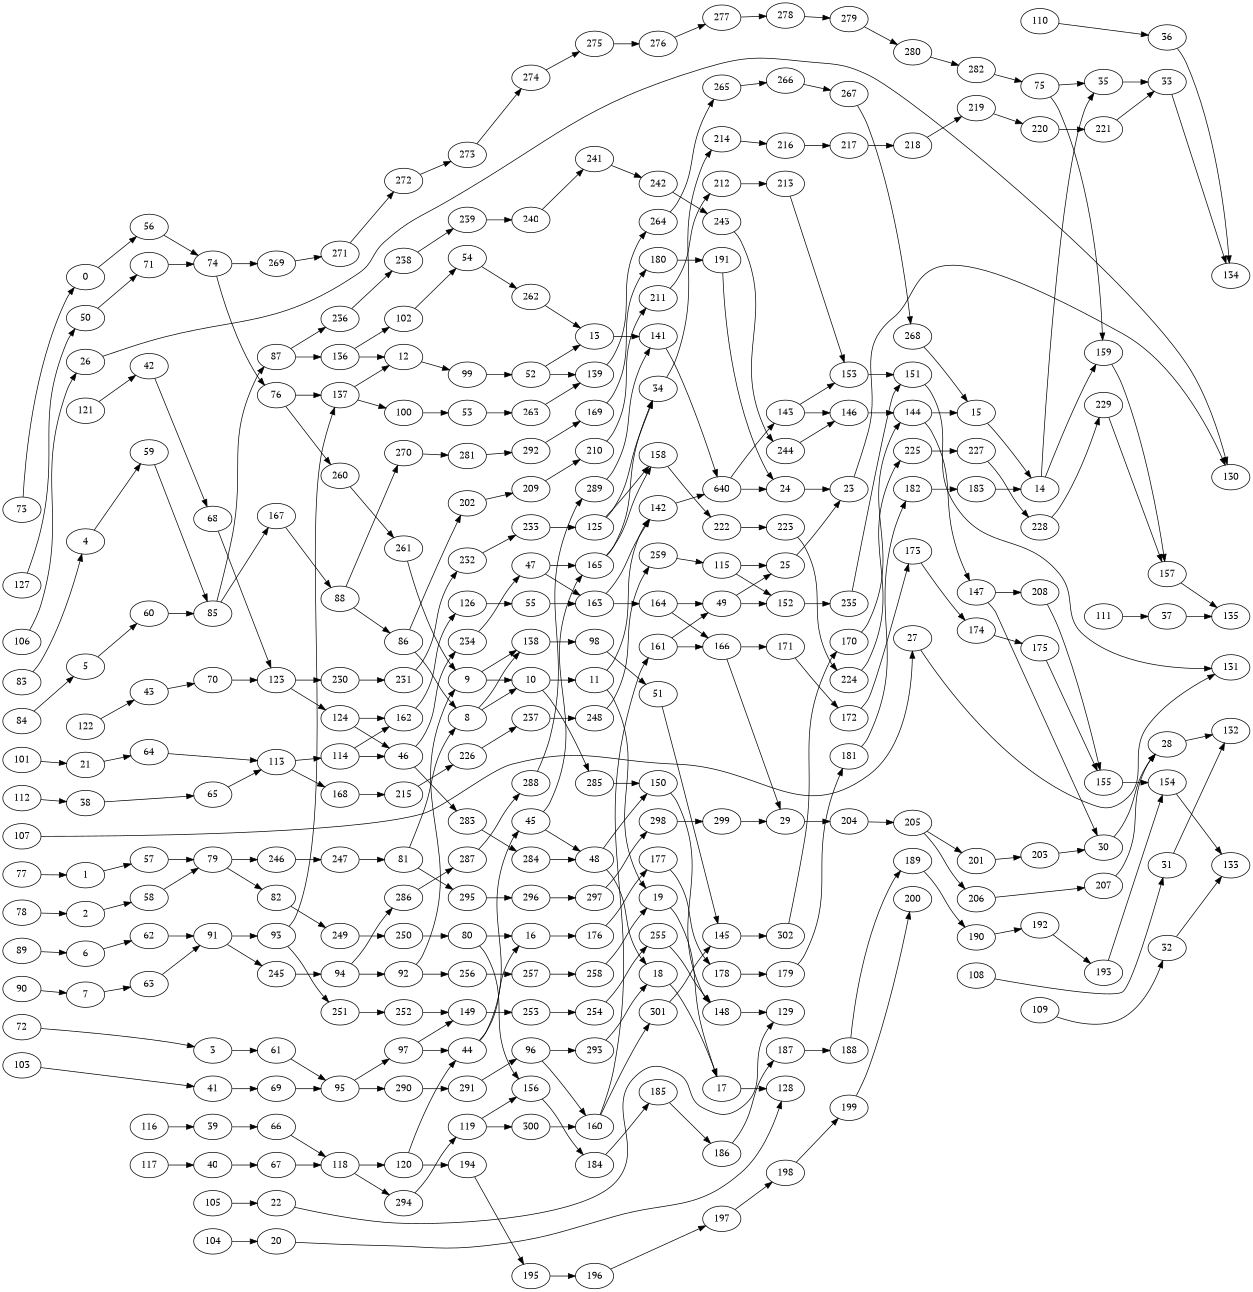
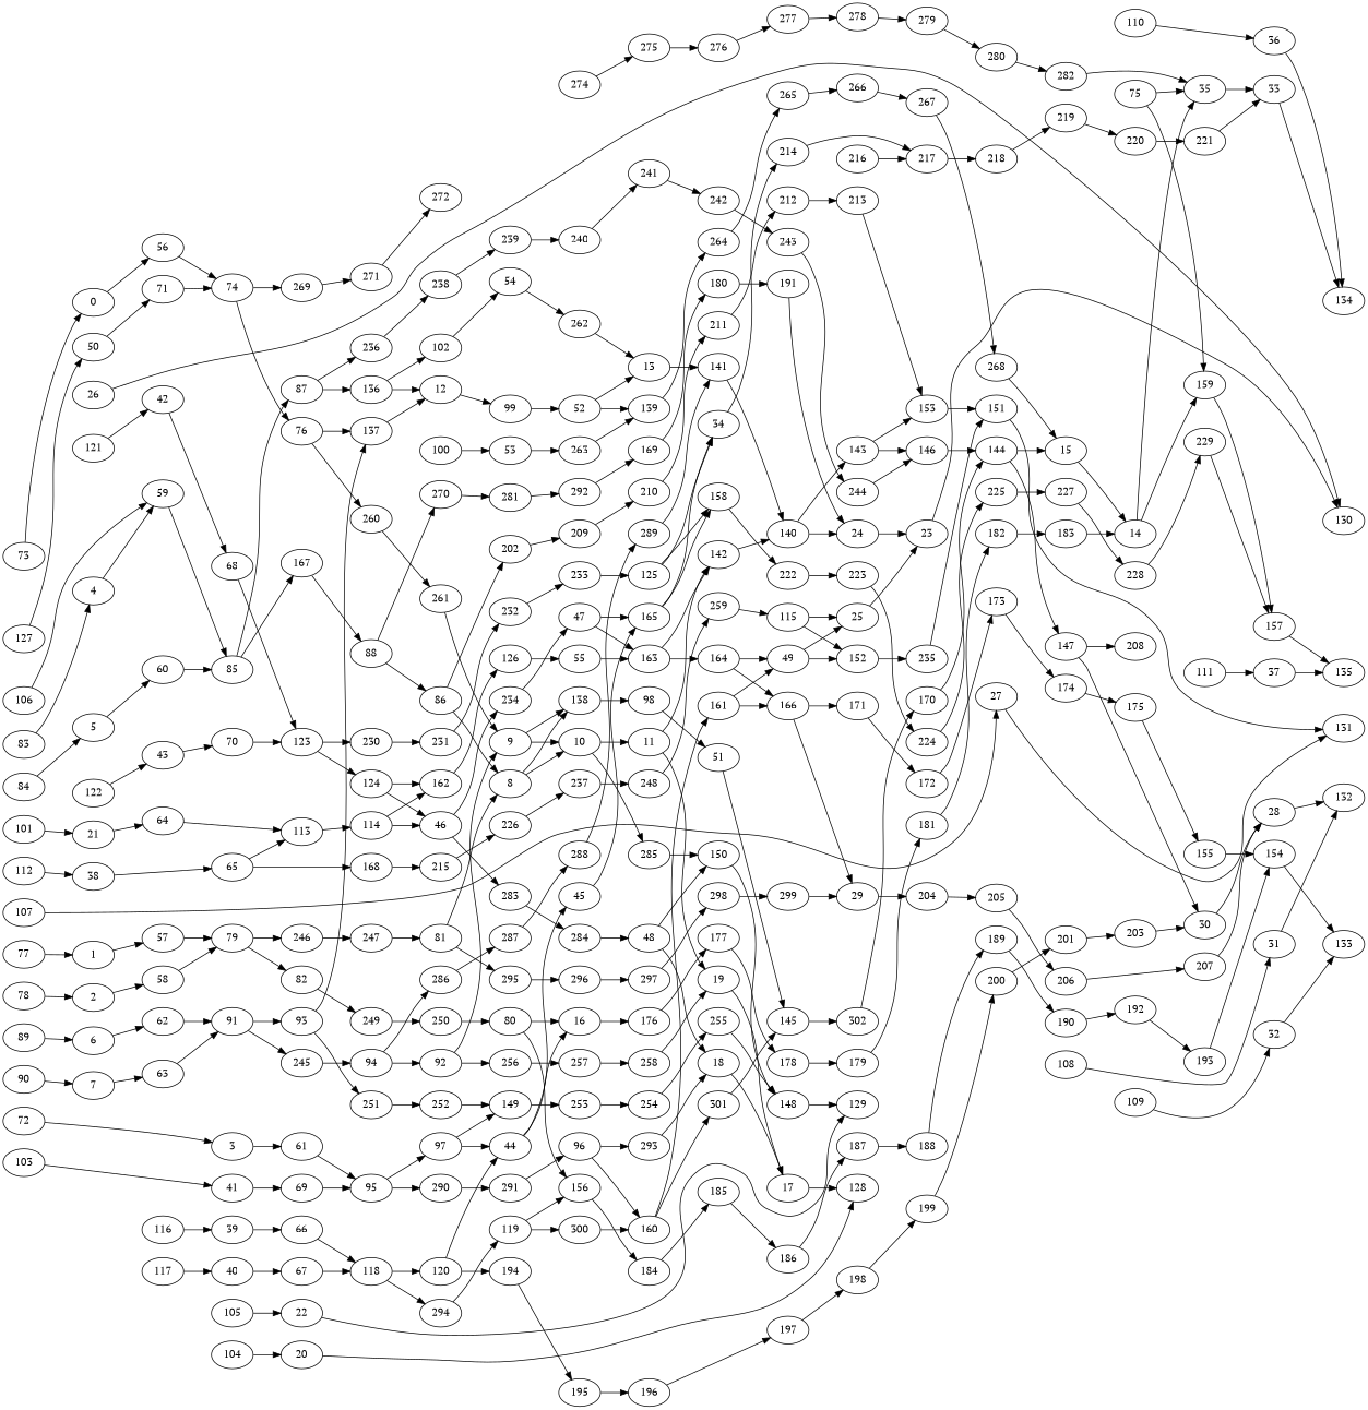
  digraph {
    fontname="PT Serif"
    rankdir=LR
    node [fontname="PT Serif"]
    edge [fontname="PT Serif" weight=0]
    0
    56
    74
    1
    57
    79
    2
    58
    3
    61
    95
    4
    59
    85
    5
    60
    6
    62
    91
    7
    63
    8
    10
    138
    11
    285
    98
    9
    19
    142
    150
    17
-   140 [label=640]
+   140
    12
    99
    52
    13
    141
    14
    35
    159
    33
    157
    15
    16
    176
    177
    128
    18
    20
    21
    64
    113
    22
    129
    23
    130
    24
    25
    26
    27
    131
    28
    132
    29
    204
    205
    30
    31
    32
    133
    134
    34
    214
    216
    36
    37
    135
    38
    65
    39
    66
    118
    40
    67
    41
    69
    42
    68
    123
    43
    70
    44
    45
    48
    165
    158
    46
    234
    283
    47
    284
    163
    164
    148
    49
    152
    235
    50
    71
    51
    145
    302
    139
    264
    53
    263
    54
    262
    55
    76
    269
    82
    246
    87
    167
    97
    290
    93
    245
    114
    168
    120
    294
    124
    230
    72
    73
    137
    260
    271
    75
    100
    261
    77
    78
    249
    247
    80
    156
    184
    81
    295
    296
    136
    102
    250
    83
    84
    236
    88
    86
    202
    209
    238
    270
    281
    89
    90
    251
    94
    92
    256
    257
    252
    286
    287
    149
    291
    96
    160
    293
    161
    301
    253
    101
    103
    104
    105
    106
    107
    108
    109
    110
    111
    112
    162
    215
    126
    115
    116
    117
    194
    119
    300
    195
    121
    122
    231
    125
    222
    127
    265
    143
    146
    153
    144
    151
    147
    208
    170
    155
    254
    154
    185
    223
    166
    171
    172
    226
    169
    180
    191
    173
    174
    175
    178
    179
    181
    182
    183
    186
    187
    188
    189
    190
    192
    193
    196
    197
    198
    199
    200
    201
    203
    210
    206
    207
    211
    212
    213
    217
    237
    218
    219
    220
    221
    224
    225
    227
    228
    248
    229
    232
    233
    239
    259
    240
    241
    242
    243
    244
    255
    258
    266
    267
    268
    272
    292
-   273
    274
    275
    276
    277
    278
    279
    280
    282
    288
    289
    297
    298
    299
    0 -> 56
    56 -> 74
    74 -> 76 [weight=1]
    74 -> 269 [weight=3]
    1 -> 57
    57 -> 79
    79 -> 82 [weight=1]
    79 -> 246 [weight=2]
    2 -> 58
    58 -> 79
    3 -> 61 [weight=1]
    61 -> 95 [weight=1]
    95 -> 97 [weight=1]
    95 -> 290 [weight=5]
    4 -> 59
    59 -> 85
    85 -> 87
    85 -> 167
    5 -> 60
    60 -> 85 [weight=1]
    6 -> 62
    62 -> 91 [weight=3]
    91 -> 93 [weight=9]
    91 -> 245
    7 -> 63
    63 -> 91
    8 -> 10
    8 -> 138
    10 -> 11 [weight=1]
    10 -> 285 [weight=5]
    138 -> 98 [weight=1]
    11 -> 19
    11 -> 142 [weight=1]
    285 -> 150
    98 -> 51
    9 -> 10 [weight=2]
    9 -> 138
    19 -> 17
    142 -> 140 [weight=1]
    150 -> 148
    17 -> 128 [weight=1]
    140 -> 24 [weight=2]
    140 -> 143 [weight=1]
    12 -> 99
    99 -> 52 [weight=1]
    52 -> 13
    52 -> 139 [weight=1]
    13 -> 141 [weight=8]
    141 -> 140
    14 -> 35
    14 -> 159
    35 -> 33 [weight=6]
    159 -> 157
    33 -> 134
    157 -> 135
    15 -> 14 [weight=2]
    16 -> 176
    176 -> 177 [weight=1]
    177 -> 178 [weight=1]
    18 -> 17
    20 -> 128
    21 -> 64
    64 -> 113
    113 -> 114 [weight=4]
-   113 -> 168 [weight=7]
+   65 -> 168 [weight=7]
    22 -> 129
    23 -> 130
    24 -> 23 [weight=3]
    25 -> 23
    26 -> 130
    27 -> 131
    28 -> 132
    29 -> 204 [weight=1]
    204 -> 205
    205 -> 206
    30 -> 28 [weight=2]
    31 -> 132
    32 -> 133
    34 -> 214
-   214 -> 216
+   214 -> 217
    216 -> 217 [weight=1]
    36 -> 134
    37 -> 135 [weight=1]
    38 -> 65
    65 -> 113 [weight=1]
    39 -> 66
    66 -> 118
    118 -> 120 [weight=3]
    118 -> 294
    40 -> 67
    67 -> 118 [weight=1]
    41 -> 69
    69 -> 95
    42 -> 68
    68 -> 123
    123 -> 124 [weight=1]
    123 -> 230 [weight=2]
    43 -> 70
    70 -> 123 [weight=1]
    44 -> 16
    44 -> 45 [weight=2]
-   45 -> 48
    45 -> 165 [weight=3]
    48 -> 150 [weight=2]
    48 -> 18 [weight=8]
    165 -> 34
    165 -> 158
    158 -> 222
    46 -> 234
    46 -> 283 [weight=3]
    234 -> 47
    283 -> 284
    47 -> 165 [weight=3]
    47 -> 163 [weight=9]
    284 -> 48 [weight=1]
    163 -> 142
    163 -> 164 [weight=4]
    164 -> 49 [weight=1]
    164 -> 166
    148 -> 129 [weight=1]
    49 -> 25 [weight=1]
    49 -> 152 [weight=1]
    152 -> 235 [weight=2]
    235 -> 151
    50 -> 71
    71 -> 74
    51 -> 145
    145 -> 302 [weight=3]
    302 -> 170 [weight=1]
    139 -> 264
    264 -> 265
    53 -> 263 [weight=1]
    263 -> 139
    54 -> 262
    262 -> 13
    55 -> 163 [weight=8]
    76 -> 137 [weight=4]
    76 -> 260
    269 -> 271 [weight=1]
    82 -> 249
    246 -> 247
    87 -> 136
    87 -> 236
    167 -> 88
    97 -> 44
    97 -> 149 [weight=3]
    290 -> 291
    93 -> 137
    93 -> 251
    245 -> 94 [weight=3]
    114 -> 46
    114 -> 162 [weight=1]
    168 -> 215
    120 -> 44 [weight=1]
    120 -> 194 [weight=4]
    294 -> 119 [weight=1]
    124 -> 46 [weight=1]
    124 -> 162
    230 -> 231 [weight=1]
    72 -> 3
    73 -> 0
    137 -> 12
-   137 -> 100
    260 -> 261
    271 -> 272
    75 -> 35 [weight=2]
    75 -> 159
    100 -> 53 [weight=1]
    261 -> 9
    77 -> 1
    78 -> 2
    249 -> 250 [weight=2]
    247 -> 81
    80 -> 16 [weight=2]
    80 -> 156 [weight=3]
    156 -> 184 [weight=1]
    184 -> 185
    81 -> 8 [weight=3]
    81 -> 295 [weight=2]
    295 -> 296 [weight=1]
    296 -> 297 [weight=2]
    136 -> 12 [weight=2]
    136 -> 102 [weight=1]
    102 -> 54
    250 -> 80 [weight=1]
    83 -> 4
    84 -> 5
    236 -> 238
    88 -> 86
    88 -> 270
    86 -> 8 [weight=2]
    86 -> 202
    202 -> 209
    209 -> 210
    238 -> 239
    270 -> 281
    281 -> 292
    89 -> 6
    90 -> 7
    251 -> 252 [weight=1]
    94 -> 92 [weight=3]
    94 -> 286
    92 -> 9 [weight=1]
    92 -> 256
    256 -> 257
    257 -> 258 [weight=1]
    252 -> 149 [weight=3]
    286 -> 287 [weight=1]
    287 -> 288
    149 -> 253
    291 -> 96
    96 -> 160
    96 -> 293
    160 -> 161
    160 -> 301
    293 -> 18 [weight=2]
    161 -> 49
    161 -> 166 [weight=1]
    301 -> 145 [weight=2]
    253 -> 254 [weight=1]
    101 -> 21
    103 -> 41
    104 -> 20
    105 -> 22
-   106 -> 26
+   106 -> 59
    107 -> 27
    108 -> 31
    109 -> 32
    110 -> 36
    111 -> 37 [weight=1]
    112 -> 38
    162 -> 126 [weight=1]
    215 -> 226
    126 -> 55 [weight=1]
    115 -> 25
    115 -> 152
    116 -> 39
    117 -> 40
    194 -> 195
    119 -> 156
    119 -> 300
    300 -> 160 [weight=5]
    195 -> 196
    121 -> 42
    122 -> 43
    231 -> 232
    125 -> 34
    125 -> 158
    222 -> 223
    127 -> 50
    265 -> 266
    143 -> 146 [weight=2]
    143 -> 153
    146 -> 144 [weight=3]
    153 -> 151 [weight=2]
    144 -> 15 [weight=3]
    144 -> 147 [weight=1]
    151 -> 131
    147 -> 30
    147 -> 208 [weight=4]
-   208 -> 155
    170 -> 144 [weight=2]
    155 -> 154 [weight=4]
    254 -> 255
    154 -> 133
    185 -> 186
    223 -> 224
    166 -> 29
    166 -> 171 [weight=2]
    171 -> 172
    172 -> 173
    226 -> 237
    169 -> 180
    180 -> 191 [weight=5]
    191 -> 24
    173 -> 174
    174 -> 175
    175 -> 155
    178 -> 179
    179 -> 181
    181 -> 182
    182 -> 183 [weight=3]
    183 -> 14 [weight=6]
    186 -> 187
    187 -> 188 [weight=1]
    188 -> 189
    189 -> 190
    190 -> 192
    192 -> 193
    193 -> 154
    196 -> 197
    197 -> 198
    198 -> 199
    199 -> 200
-   205 -> 201 [weight=2]
+   200 -> 201 [weight=2]
    201 -> 203
    203 -> 30
    210 -> 211
    206 -> 207
    207 -> 28 [weight=1]
    211 -> 212 [weight=1]
    212 -> 213 [weight=6]
    213 -> 153 [weight=1]
    217 -> 218 [weight=2]
    237 -> 248
    218 -> 219
    219 -> 220
    220 -> 221 [weight=1]
    221 -> 33
    224 -> 225
    225 -> 227
    227 -> 228
    228 -> 229
    248 -> 259
    229 -> 157
    232 -> 233
    233 -> 125
    239 -> 240 [weight=3]
    259 -> 115
    240 -> 241
    241 -> 242
    242 -> 243 [weight=1]
    243 -> 244
    244 -> 146
    255 -> 148
    258 -> 19 [weight=1]
    266 -> 267
    267 -> 268
    268 -> 15 [weight=2]
-   272 -> 273
    292 -> 169
-   273 -> 274
    274 -> 275
    275 -> 276 [weight=3]
    276 -> 277
    277 -> 278
    278 -> 279
    279 -> 280
    280 -> 282
-   282 -> 75 [weight=2]
+   282 -> 35 [weight=2]
    288 -> 289 [weight=1]
    289 -> 141 [weight=1]
    297 -> 298 [weight=2]
    298 -> 299 [weight=2]
    299 -> 29 [weight=4]
  }
